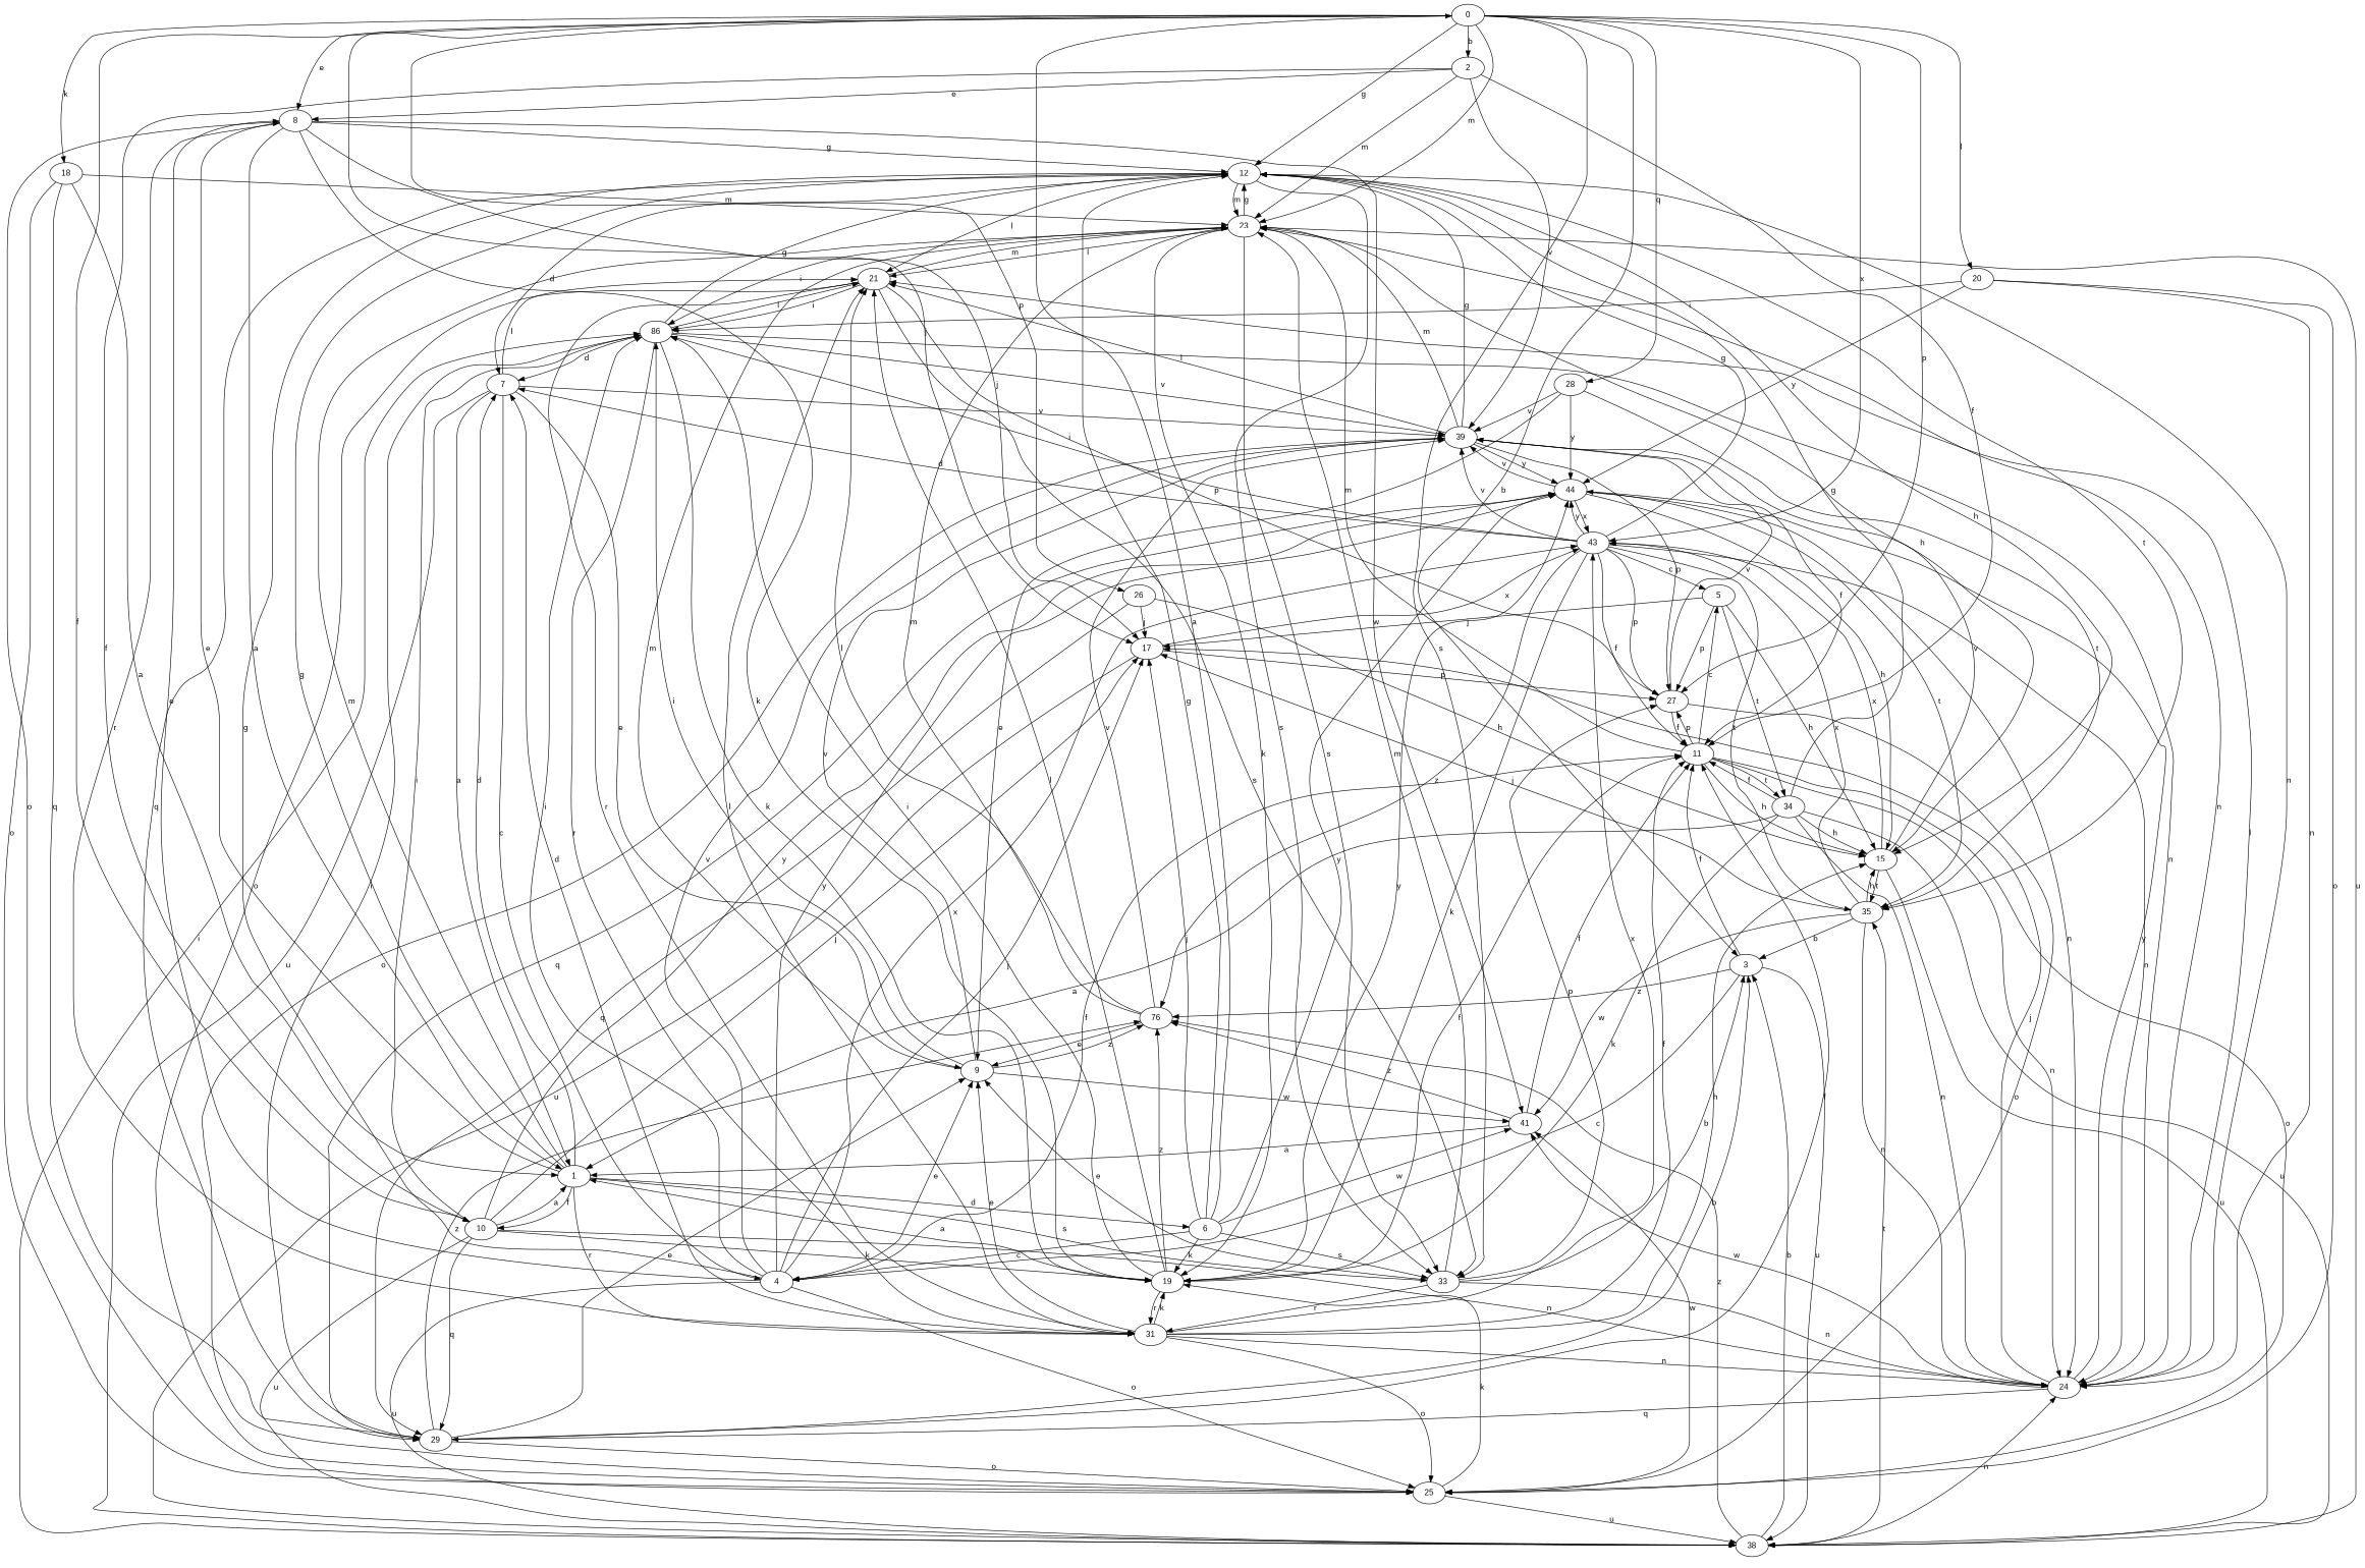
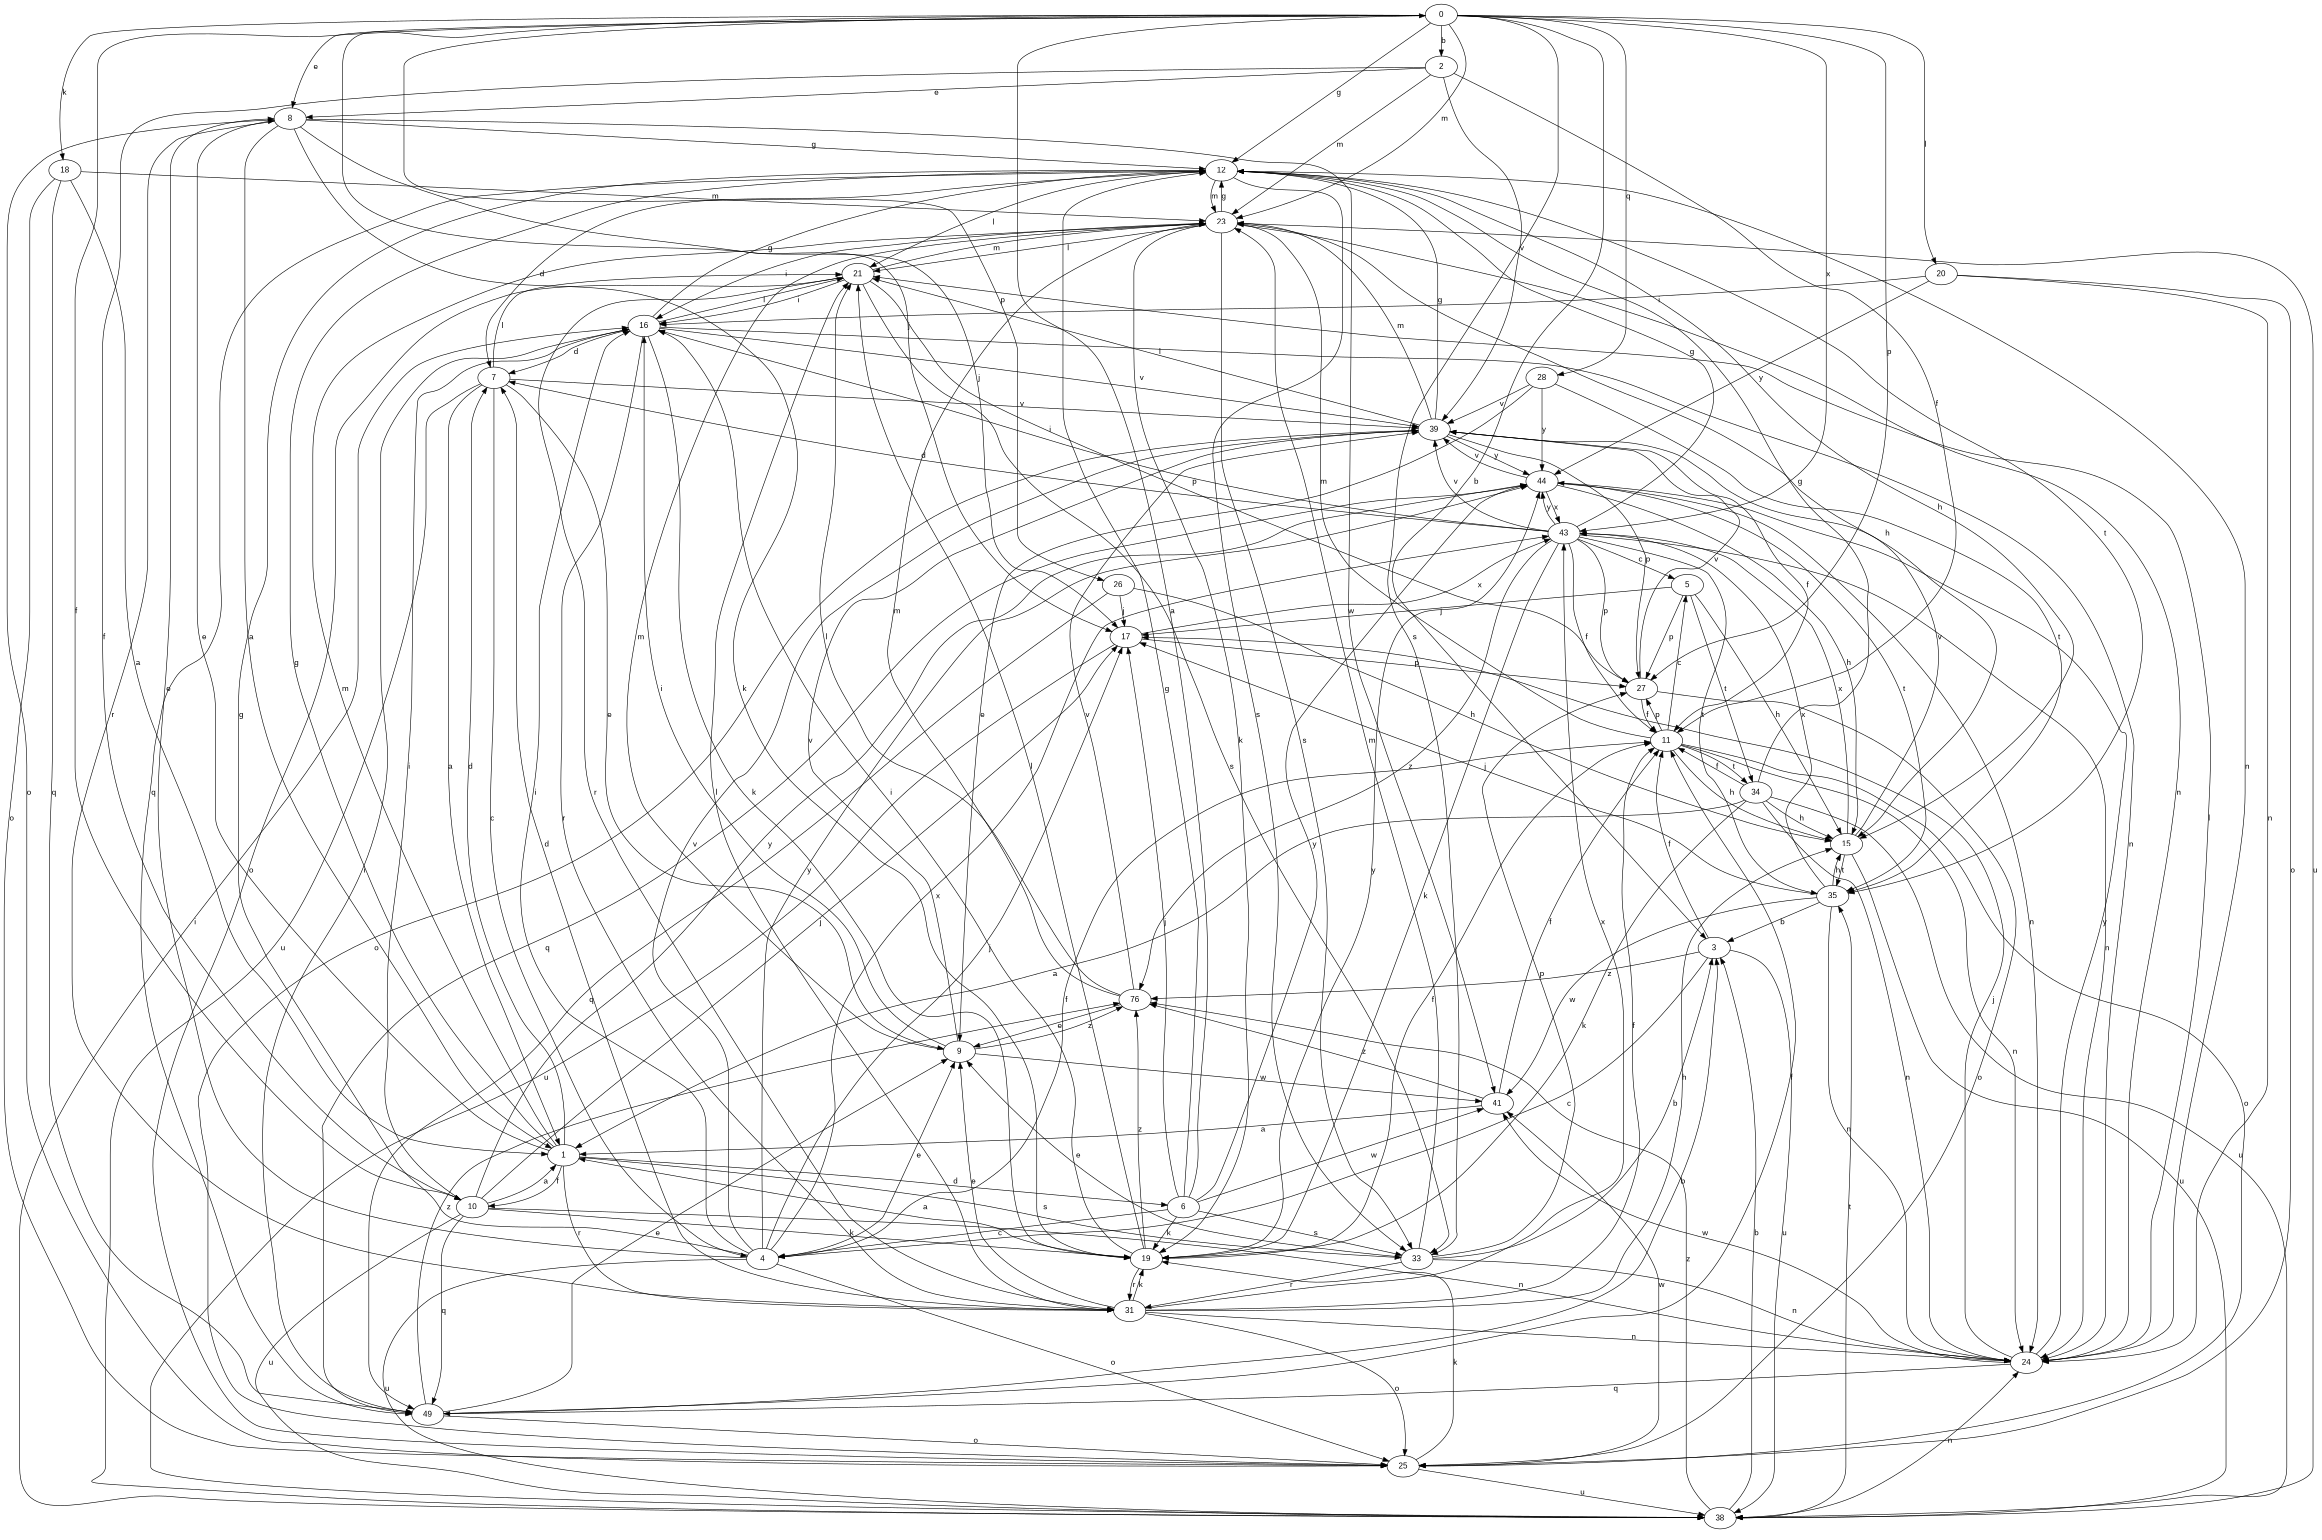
  strict digraph {
    fontname="Liberation Sans"
    node [fontname="Liberation Sans"]
    edge [fontname="Liberation Sans"]
    0
    2
    3
    8
    10
    12
    17
    18
    20
    23
    26
    27
    28
    33
    43
    11
    39
    4
    38
    n20 [label=76]
    1
    31
    25
    19
    41
-   16 [label=86]
+   16
    44
    24
-   29
+   29 [label=49]
    7
    15
    21
    35
    9
    5
    6
    34
    0 -> 2 [label=b]
    0 -> 3 [label=b]
    0 -> 8 [label=e]
    0 -> 10 [label=f]
    0 -> 12 [label=g]
    0 -> 17 [label=j]
    0 -> 18 [label=k]
    0 -> 20 [label=l]
    0 -> 23 [label=m]
    0 -> 26 [label=p]
    0 -> 27 [label=p]
    0 -> 28 [label=q]
    0 -> 33 [label=s]
    0 -> 43 [label=x]
    2 -> 8 [label=e]
    2 -> 10 [label=f]
    2 -> 23 [label=m]
    2 -> 11 [label=f]
    2 -> 39 [label=v]
    3 -> 11 [label=f]
    3 -> 4 [label=c]
    3 -> 38 [label=u]
    3 -> n20 [label=z]
    8 -> 12 [label=g]
    8 -> 17 [label=j]
    8 -> 1 [label=a]
    8 -> 31 [label=r]
    8 -> 25 [label=o]
    8 -> 19 [label=k]
    8 -> 41 [label=w]
    10 -> 17 [label=j]
    10 -> 38 [label=u]
    10 -> 1 [label=a]
    10 -> 19 [label=k]
    10 -> 16 [label=i]
    10 -> 44 [label=y]
    10 -> 24 [label=n]
    10 -> 29 [label=q]
    12 -> 23 [label=m]
    12 -> 33 [label=s]
    12 -> 24 [label=n]
    12 -> 29 [label=q]
    12 -> 7 [label=d]
    12 -> 15 [label=h]
    12 -> 21 [label=l]
    12 -> 35 [label=t]
    17 -> 27 [label=p]
    17 -> 43 [label=x]
    17 -> 38 [label=u]
    18 -> 23 [label=m]
    18 -> 1 [label=a]
    18 -> 25 [label=o]
    18 -> 29 [label=q]
    20 -> 25 [label=o]
    20 -> 16 [label=i]
    20 -> 44 [label=y]
    20 -> 24 [label=n]
    23 -> 12 [label=g]
    23 -> 33 [label=s]
    23 -> 38 [label=u]
    23 -> 19 [label=k]
    23 -> 16 [label=i]
    23 -> 24 [label=n]
    23 -> 15 [label=h]
    23 -> 21 [label=l]
    26 -> 17 [label=j]
    26 -> 29 [label=q]
    26 -> 15 [label=h]
    27 -> 11 [label=f]
    27 -> 39 [label=v]
    27 -> 25 [label=o]
    28 -> 39 [label=v]
    28 -> 44 [label=y]
    28 -> 35 [label=t]
    28 -> 9 [label=e]
    33 -> 3 [label=b]
    33 -> 23 [label=m]
    33 -> 27 [label=p]
    33 -> 31 [label=r]
    33 -> 24 [label=n]
    33 -> 9 [label=e]
    43 -> 12 [label=g]
    43 -> 27 [label=p]
    43 -> 11 [label=f]
    43 -> 39 [label=v]
    43 -> n20 [label=z]
    43 -> 19 [label=k]
    43 -> 16 [label=i]
    43 -> 44 [label=y]
    43 -> 24 [label=n]
    43 -> 7 [label=d]
    43 -> 35 [label=t]
    43 -> 5 [label=c]
    11 -> 23 [label=m]
    11 -> 27 [label=p]
    11 -> 25 [label=o]
    11 -> 24 [label=n]
    11 -> 15 [label=h]
    11 -> 5 [label=c]
    11 -> 34 [label=t]
    39 -> 12 [label=g]
    39 -> 23 [label=m]
    39 -> 27 [label=p]
    39 -> 11 [label=f]
    39 -> 25 [label=o]
    39 -> 44 [label=y]
    39 -> 21 [label=l]
    4 -> 8 [label=e]
    4 -> 12 [label=g]
    4 -> 17 [label=j]
    4 -> 43 [label=x]
    4 -> 11 [label=f]
    4 -> 39 [label=v]
    4 -> 38 [label=u]
    4 -> 25 [label=o]
    4 -> 16 [label=i]
    4 -> 44 [label=y]
    4 -> 9 [label=e]
    38 -> 3 [label=b]
    38 -> n20 [label=z]
    38 -> 16 [label=i]
    38 -> 24 [label=n]
    38 -> 35 [label=t]
    n20 -> 23 [label=m]
    n20 -> 39 [label=v]
    n20 -> 21 [label=l]
    n20 -> 9 [label=e]
    1 -> 8 [label=e]
    1 -> 10 [label=f]
    1 -> 12 [label=g]
    1 -> 23 [label=m]
    1 -> 33 [label=s]
    1 -> 31 [label=r]
    1 -> 7 [label=d]
    1 -> 6 [label=d]
    31 -> 43 [label=x]
    31 -> 11 [label=f]
    31 -> 25 [label=o]
    31 -> 19 [label=k]
    31 -> 24 [label=n]
    31 -> 7 [label=d]
    31 -> 15 [label=h]
    31 -> 21 [label=l]
    31 -> 9 [label=e]
    25 -> 38 [label=u]
    25 -> 19 [label=k]
    25 -> 41 [label=w]
    19 -> 11 [label=f]
    19 -> n20 [label=z]
    19 -> 1 [label=a]
    19 -> 31 [label=r]
    19 -> 16 [label=i]
    19 -> 44 [label=y]
    19 -> 21 [label=l]
    41 -> 11 [label=f]
    41 -> n20 [label=z]
    41 -> 1 [label=a]
    16 -> 12 [label=g]
    16 -> 39 [label=v]
    16 -> 31 [label=r]
    16 -> 19 [label=k]
    16 -> 24 [label=n]
    16 -> 7 [label=d]
    16 -> 21 [label=l]
    44 -> 43 [label=x]
    44 -> 39 [label=v]
    44 -> 24 [label=n]
    44 -> 29 [label=q]
    44 -> 15 [label=h]
    44 -> 35 [label=t]
    24 -> 17 [label=j]
    24 -> 41 [label=w]
    24 -> 44 [label=y]
    24 -> 29 [label=q]
    24 -> 21 [label=l]
    29 -> 3 [label=b]
    29 -> 11 [label=f]
    29 -> n20 [label=z]
    29 -> 25 [label=o]
    29 -> 16 [label=i]
    29 -> 9 [label=e]
    7 -> 39 [label=v]
    7 -> 4 [label=c]
    7 -> 38 [label=u]
    7 -> 1 [label=a]
    7 -> 21 [label=l]
    7 -> 9 [label=e]
    15 -> 43 [label=x]
    15 -> 39 [label=v]
    15 -> 38 [label=u]
    15 -> 35 [label=t]
    21 -> 23 [label=m]
    21 -> 27 [label=p]
    21 -> 33 [label=s]
    21 -> 31 [label=r]
    21 -> 25 [label=o]
    21 -> 16 [label=i]
    35 -> 3 [label=b]
    35 -> 17 [label=j]
    35 -> 43 [label=x]
    35 -> 41 [label=w]
    35 -> 24 [label=n]
    35 -> 15 [label=h]
    9 -> 23 [label=m]
    9 -> 39 [label=v]
    9 -> n20 [label=z]
    9 -> 41 [label=w]
    9 -> 16 [label=i]
    5 -> 17 [label=j]
    5 -> 27 [label=p]
    5 -> 15 [label=h]
    5 -> 34 [label=t]
    6 -> 0 [label=a]
    6 -> 12 [label=g]
    6 -> 17 [label=j]
    6 -> 33 [label=s]
    6 -> 4 [label=c]
    6 -> 19 [label=k]
    6 -> 41 [label=w]
    6 -> 44 [label=y]
    34 -> 12 [label=g]
    34 -> 11 [label=f]
    34 -> 38 [label=u]
    34 -> 1 [label=a]
    34 -> 19 [label=k]
    34 -> 24 [label=n]
    34 -> 15 [label=h]
  }
